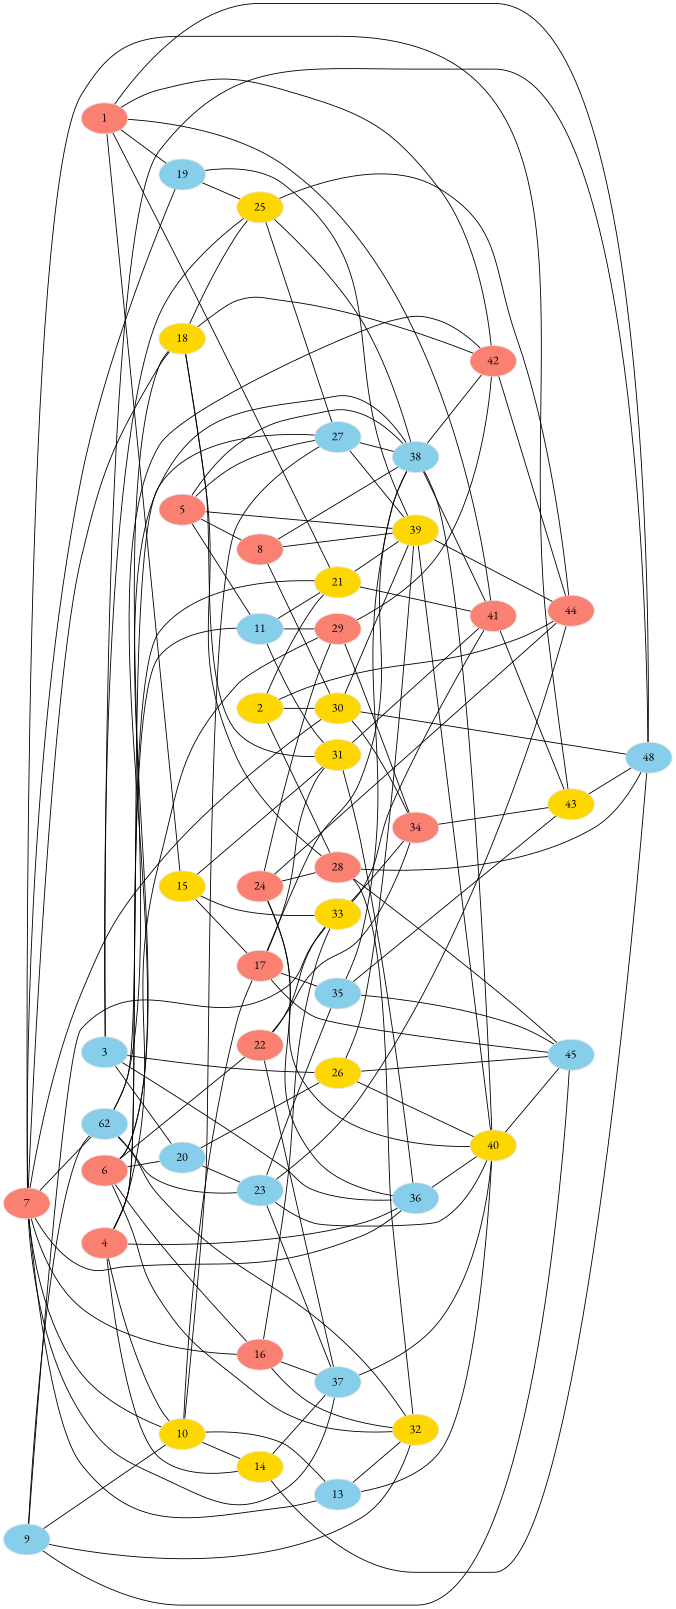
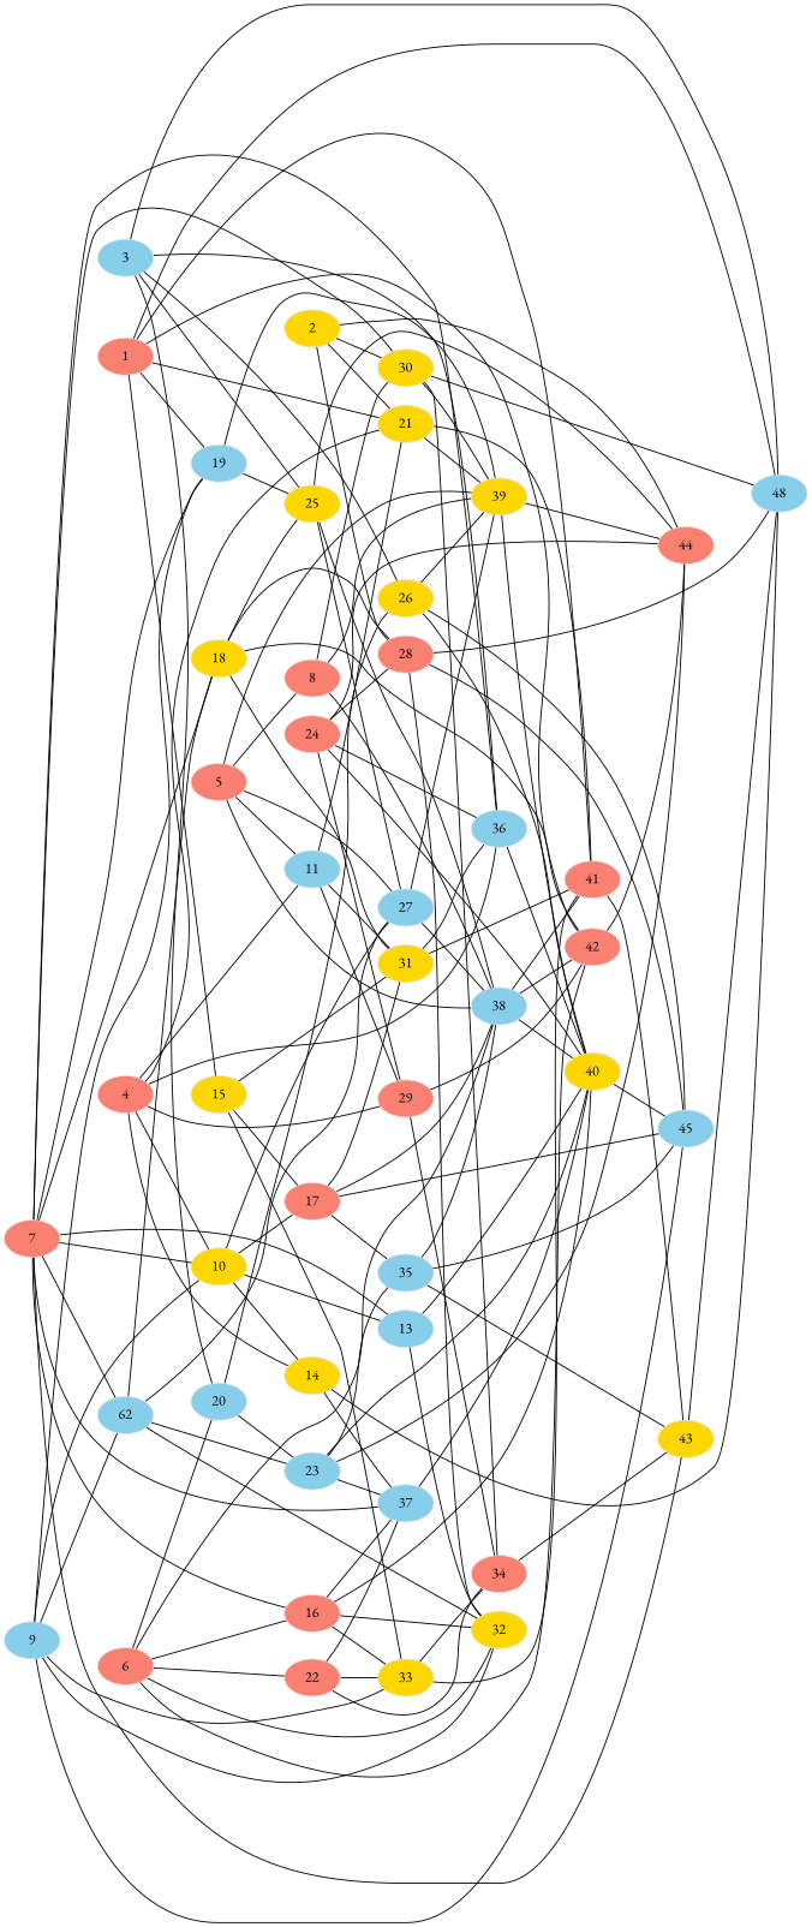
  graph {
    fontname="EB Garamond"
    rankdir=LR
    node [color=gray90 fillcolor=salmon fontname="EB Garamond" style=filled]
    edge [fontname="EB Garamond" weight=1.0]
    15 [fillcolor=gold]
    1
    19 [fillcolor=skyblue]
    21 [fillcolor=gold]
    41
    42
    n7 [fillcolor=skyblue label=48]
    33 [fillcolor=gold]
    17
    31 [fillcolor=gold]
    25 [fillcolor=gold]
    39 [fillcolor=gold]
    43 [fillcolor=gold]
    44
    2 [fillcolor=gold]
    28
    30 [fillcolor=gold]
    32 [fillcolor=gold]
    45 [fillcolor=skyblue]
    34
    3 [fillcolor=skyblue]
    20 [fillcolor=skyblue]
    26 [fillcolor=gold]
    36 [fillcolor=skyblue]
    23 [fillcolor=skyblue]
    27 [fillcolor=skyblue]
    38 [fillcolor=skyblue]
    40 [fillcolor=gold]
    4
    10 [fillcolor=gold]
    14 [fillcolor=gold]
    29
    11 [fillcolor=skyblue]
    13 [fillcolor=skyblue]
    37 [fillcolor=skyblue]
    35 [fillcolor=skyblue]
    5
    8
    6
    16
    22
    7
    n43 [fillcolor=skyblue label=62]
    18 [fillcolor=gold]
    9 [fillcolor=skyblue]
    24
    15 -- 33
    15 -- 17
    15 -- 31
    1 -- 15
    1 -- 19
    1 -- 21
    1 -- 41
    1 -- 42
    1 -- n7
    19 -- 25
    19 -- 39 [weight=2.0]
    21 -- 41
    21 -- 39
    41 -- 43
    42 -- 44
    33 -- 41
    33 -- 34
    17 -- 31
    17 -- 45
    17 -- 38
    17 -- 35
    31 -- 41
    31 -- 36
    25 -- 44
    25 -- 27
    25 -- 38
    39 -- 44
    39 -- 40
    43 -- n7
    2 -- 21
    2 -- 44
    2 -- 28
    2 -- 30
    28 -- n7
    28 -- 32
    28 -- 45
    30 -- n7
    30 -- 39
    30 -- 34
    34 -- 43 [weight=2.0]
    3 -- n7
    3 -- 25
    3 -- 20
    3 -- 26 [weight=2.0]
    3 -- 36
    20 -- 26
    20 -- 23
    26 -- 39
    26 -- 45
    26 -- 40
    36 -- 40
    23 -- 44
    23 -- 40
    23 -- 37
    23 -- 35
    27 -- 39
    27 -- 38
    38 -- 41
    38 -- 42
    38 -- 40
    40 -- 45
    4 -- 21
    4 -- 36
    4 -- 10
    4 -- 14
    4 -- 29
    4 -- 11
    10 -- 17
    10 -- 27
    10 -- 14
    10 -- 13
    14 -- n7
    14 -- 37
    29 -- 42
    29 -- 34
    11 -- 21
    11 -- 31
    11 -- 29
    13 -- 32
    13 -- 40
    37 -- 40
    35 -- 43
    35 -- 45
    35 -- 38
    5 -- 39
    5 -- 27
    5 -- 38
    5 -- 11
    5 -- 8
    8 -- 39
    8 -- 30
    8 -- 38
    6 -- 42
    6 -- 32
    6 -- 20
    6 -- 38
    6 -- 16
    6 -- 22
    16 -- 33
    16 -- 32
+   16 -- 40
    16 -- 37
    22 -- 33
    22 -- 34
    22 -- 37
    7 -- 19
    7 -- 43
    7 -- 30
    7 -- 36
    7 -- 10
    7 -- 13
    7 -- 37
    7 -- 16
    7 -- n43
    7 -- 18
    n43 -- 32
    n43 -- 23
    n43 -- 27
    n43 -- 18
    18 -- 42
    18 -- 31
    18 -- 25
    18 -- 28
+   9 -- 19
    9 -- 33
    9 -- 32
    9 -- 45
    9 -- 10
    9 -- n43
    24 -- 44
    24 -- 28
    24 -- 36
    24 -- 40
    24 -- 29 [weight=2.0]
  }
